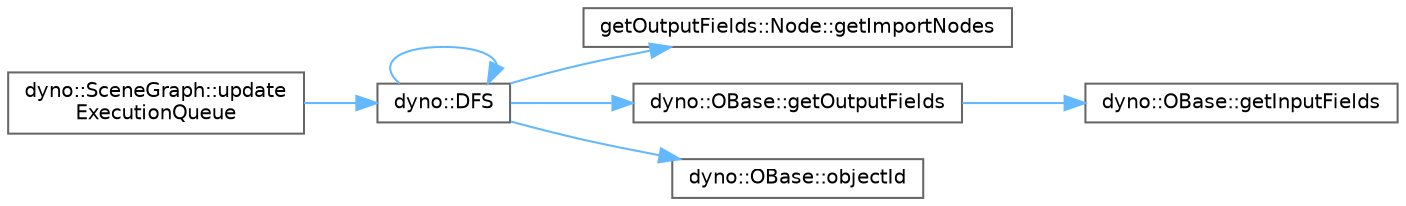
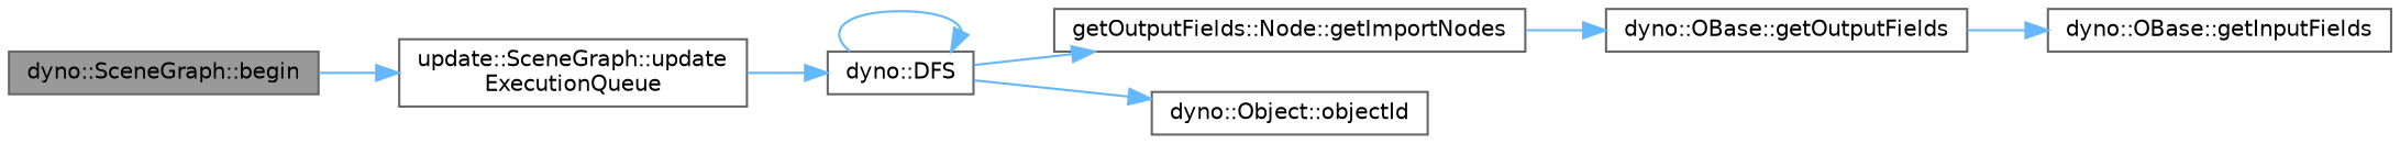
  digraph {
    rankdir=LR
    node [color=grey40 fillcolor=white fontname=Helvetica fontsize=10 shape=box style=filled]
    edge [color=steelblue1 fontname=Helvetica fontsize=10 labelfontname=Helvetica labelfontsize=10 style=solid]
-   n2 [height=0.2 label="dyno::SceneGraph::update\lExecutionQueue" width=0.4]
+   n1 [color=gray40 fillcolor=grey60 fontcolor=black height=0.2 label="dyno::SceneGraph::begin" width=0.4]
+   n2 [height=0.2 label="update::SceneGraph::update\lExecutionQueue" width=0.4]
    n3 [height=0.2 label="dyno::DFS" width=0.4]
    n4 [height=0.2 label="getOutputFields::Node::getImportNodes" width=0.4]
    n5 [height=0.2 label="dyno::OBase::getOutputFields" width=0.4]
-   n6 [height=0.2 label="dyno::OBase::objectId" width=0.4]
+   n6 [height=0.2 label="dyno::Object::objectId" width=0.4]
    n7 [height=0.2 label="dyno::OBase::getInputFields" width=0.4]
+   n1 -> n2
    n2 -> n3
    n3 -> n3
    n3 -> n4
-   n3 -> n5
+   n4 -> n5
    n3 -> n6
    n5 -> n7
  }
